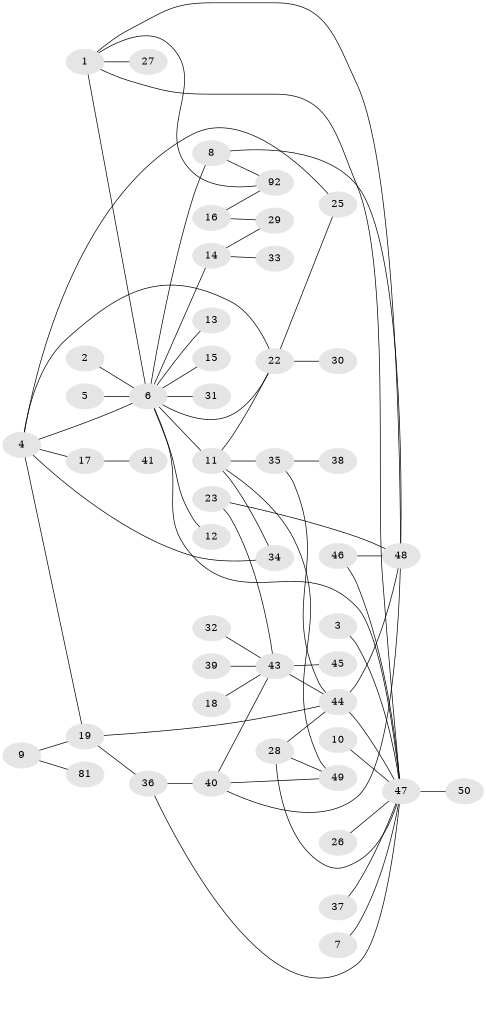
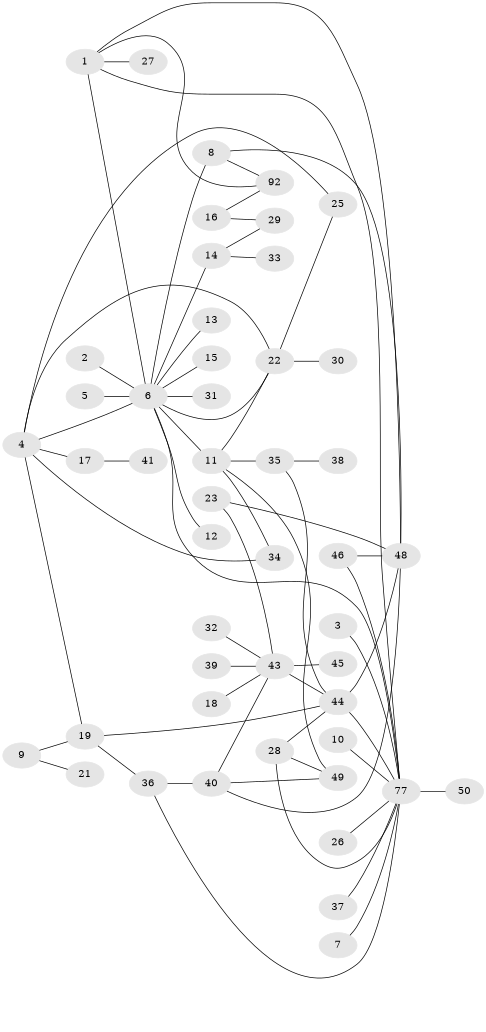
  graph {
    rankdir=LR
    node [color=gray90 style=filled]
    edge [weight=1.0]
    1
    6
    27
    n4 [label=92]
-   47
+   47 [label=77]
    48
    22
    8
    11
    12
    13
    14
    15
    31
    50
    2
    3
    4
    17
    19
    25
    34
    41
    36
    44
    30
    5
    35
    49
    29
    33
    7
    9
-   21 [label=81]
+   21
    10
    38
    16
    18
    43
    45
    40
    23
    26
    28
    32
    37
    39
    46
    1 -- 6
    1 -- 27
    1 -- n4
    1 -- 47
    1 -- 48
    6 -- 47
    6 -- 22
    6 -- 8
    6 -- 11 [weight=2.0]
    6 -- 12
    6 -- 13
    6 -- 14
    6 -- 15
    6 -- 31
    47 -- 50
    22 -- 25
    22 -- 30
    8 -- n4
    8 -- 48
    11 -- 22
    11 -- 34
    11 -- 35 [weight=2.0]
    11 -- 49
    14 -- 29
    14 -- 33
    2 -- 6
    3 -- 47
    4 -- 6
    4 -- 22
    4 -- 17
    4 -- 19
    4 -- 25
    4 -- 34
    17 -- 41
    19 -- 36
    19 -- 44
    36 -- 47
    36 -- 40
    44 -- 47
    44 -- 48
    5 -- 6
    35 -- 44
    35 -- 38
    7 -- 47
    9 -- 19
    9 -- 21
    10 -- 47
    16 -- n4
    16 -- 29
    18 -- 43
    43 -- 44
    43 -- 45
    40 -- 48
    40 -- 49
    40 -- 43
    23 -- 48
    23 -- 43
    26 -- 47
    28 -- 47 [weight=2.0]
    28 -- 44
    28 -- 49
    32 -- 43
    37 -- 47
    39 -- 43
    46 -- 47
    46 -- 48 [weight=2.0]
  }
